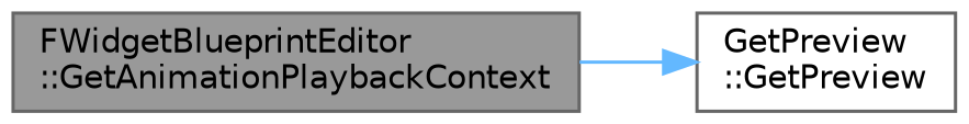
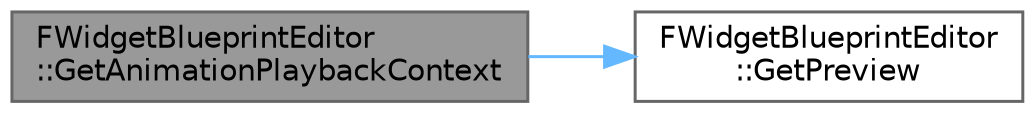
  digraph {
    rankdir=LR
    node [fontname=Helvetica fontsize=10 shape=box style=filled]
    n1 [color=gray40 fillcolor=grey60 fontcolor=black height=0.2 label="FWidgetBlueprintEditor\l::GetAnimationPlaybackContext" width=0.4]
-   n2 [color=grey40 fillcolor=white height=0.2 label="GetPreview\l::GetPreview" width=0.4]
+   n2 [color=grey40 fillcolor=white height=0.2 label="FWidgetBlueprintEditor\l::GetPreview" width=0.4]
    n1 -> n2 [color=steelblue1 fontname=Helvetica fontsize=10 labelfontname=Helvetica labelfontsize=10 style=solid]
  }
